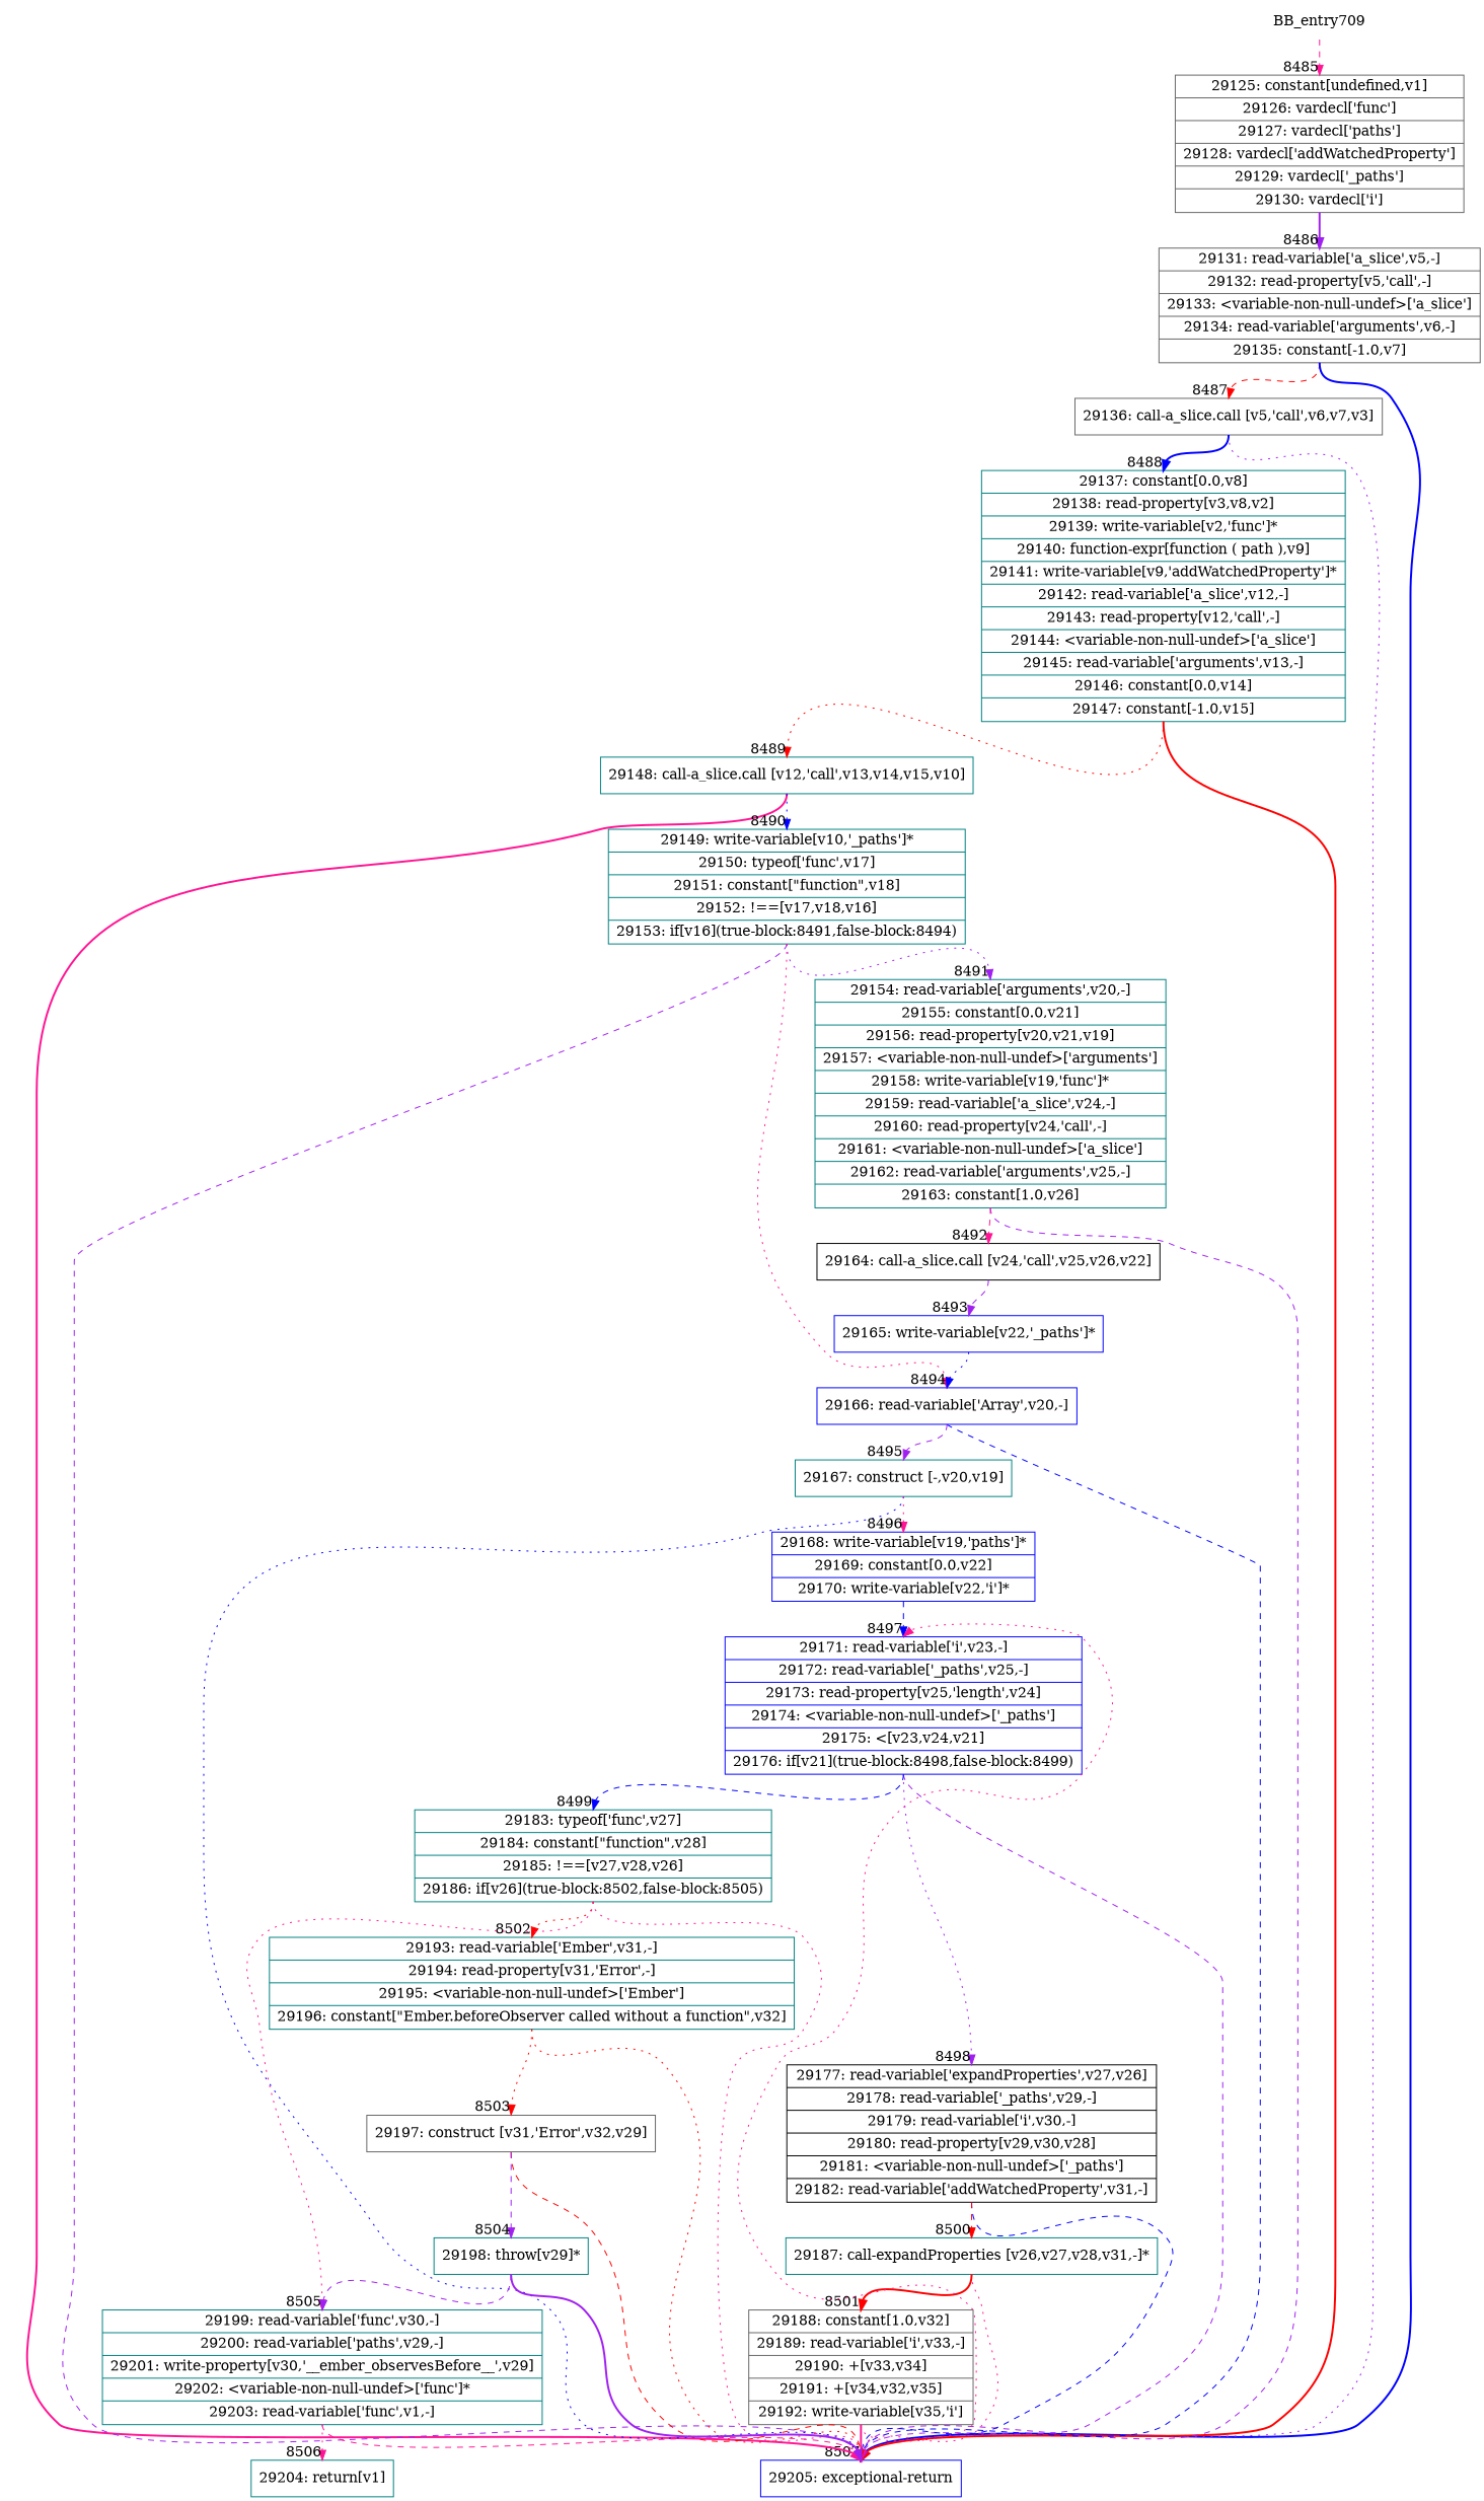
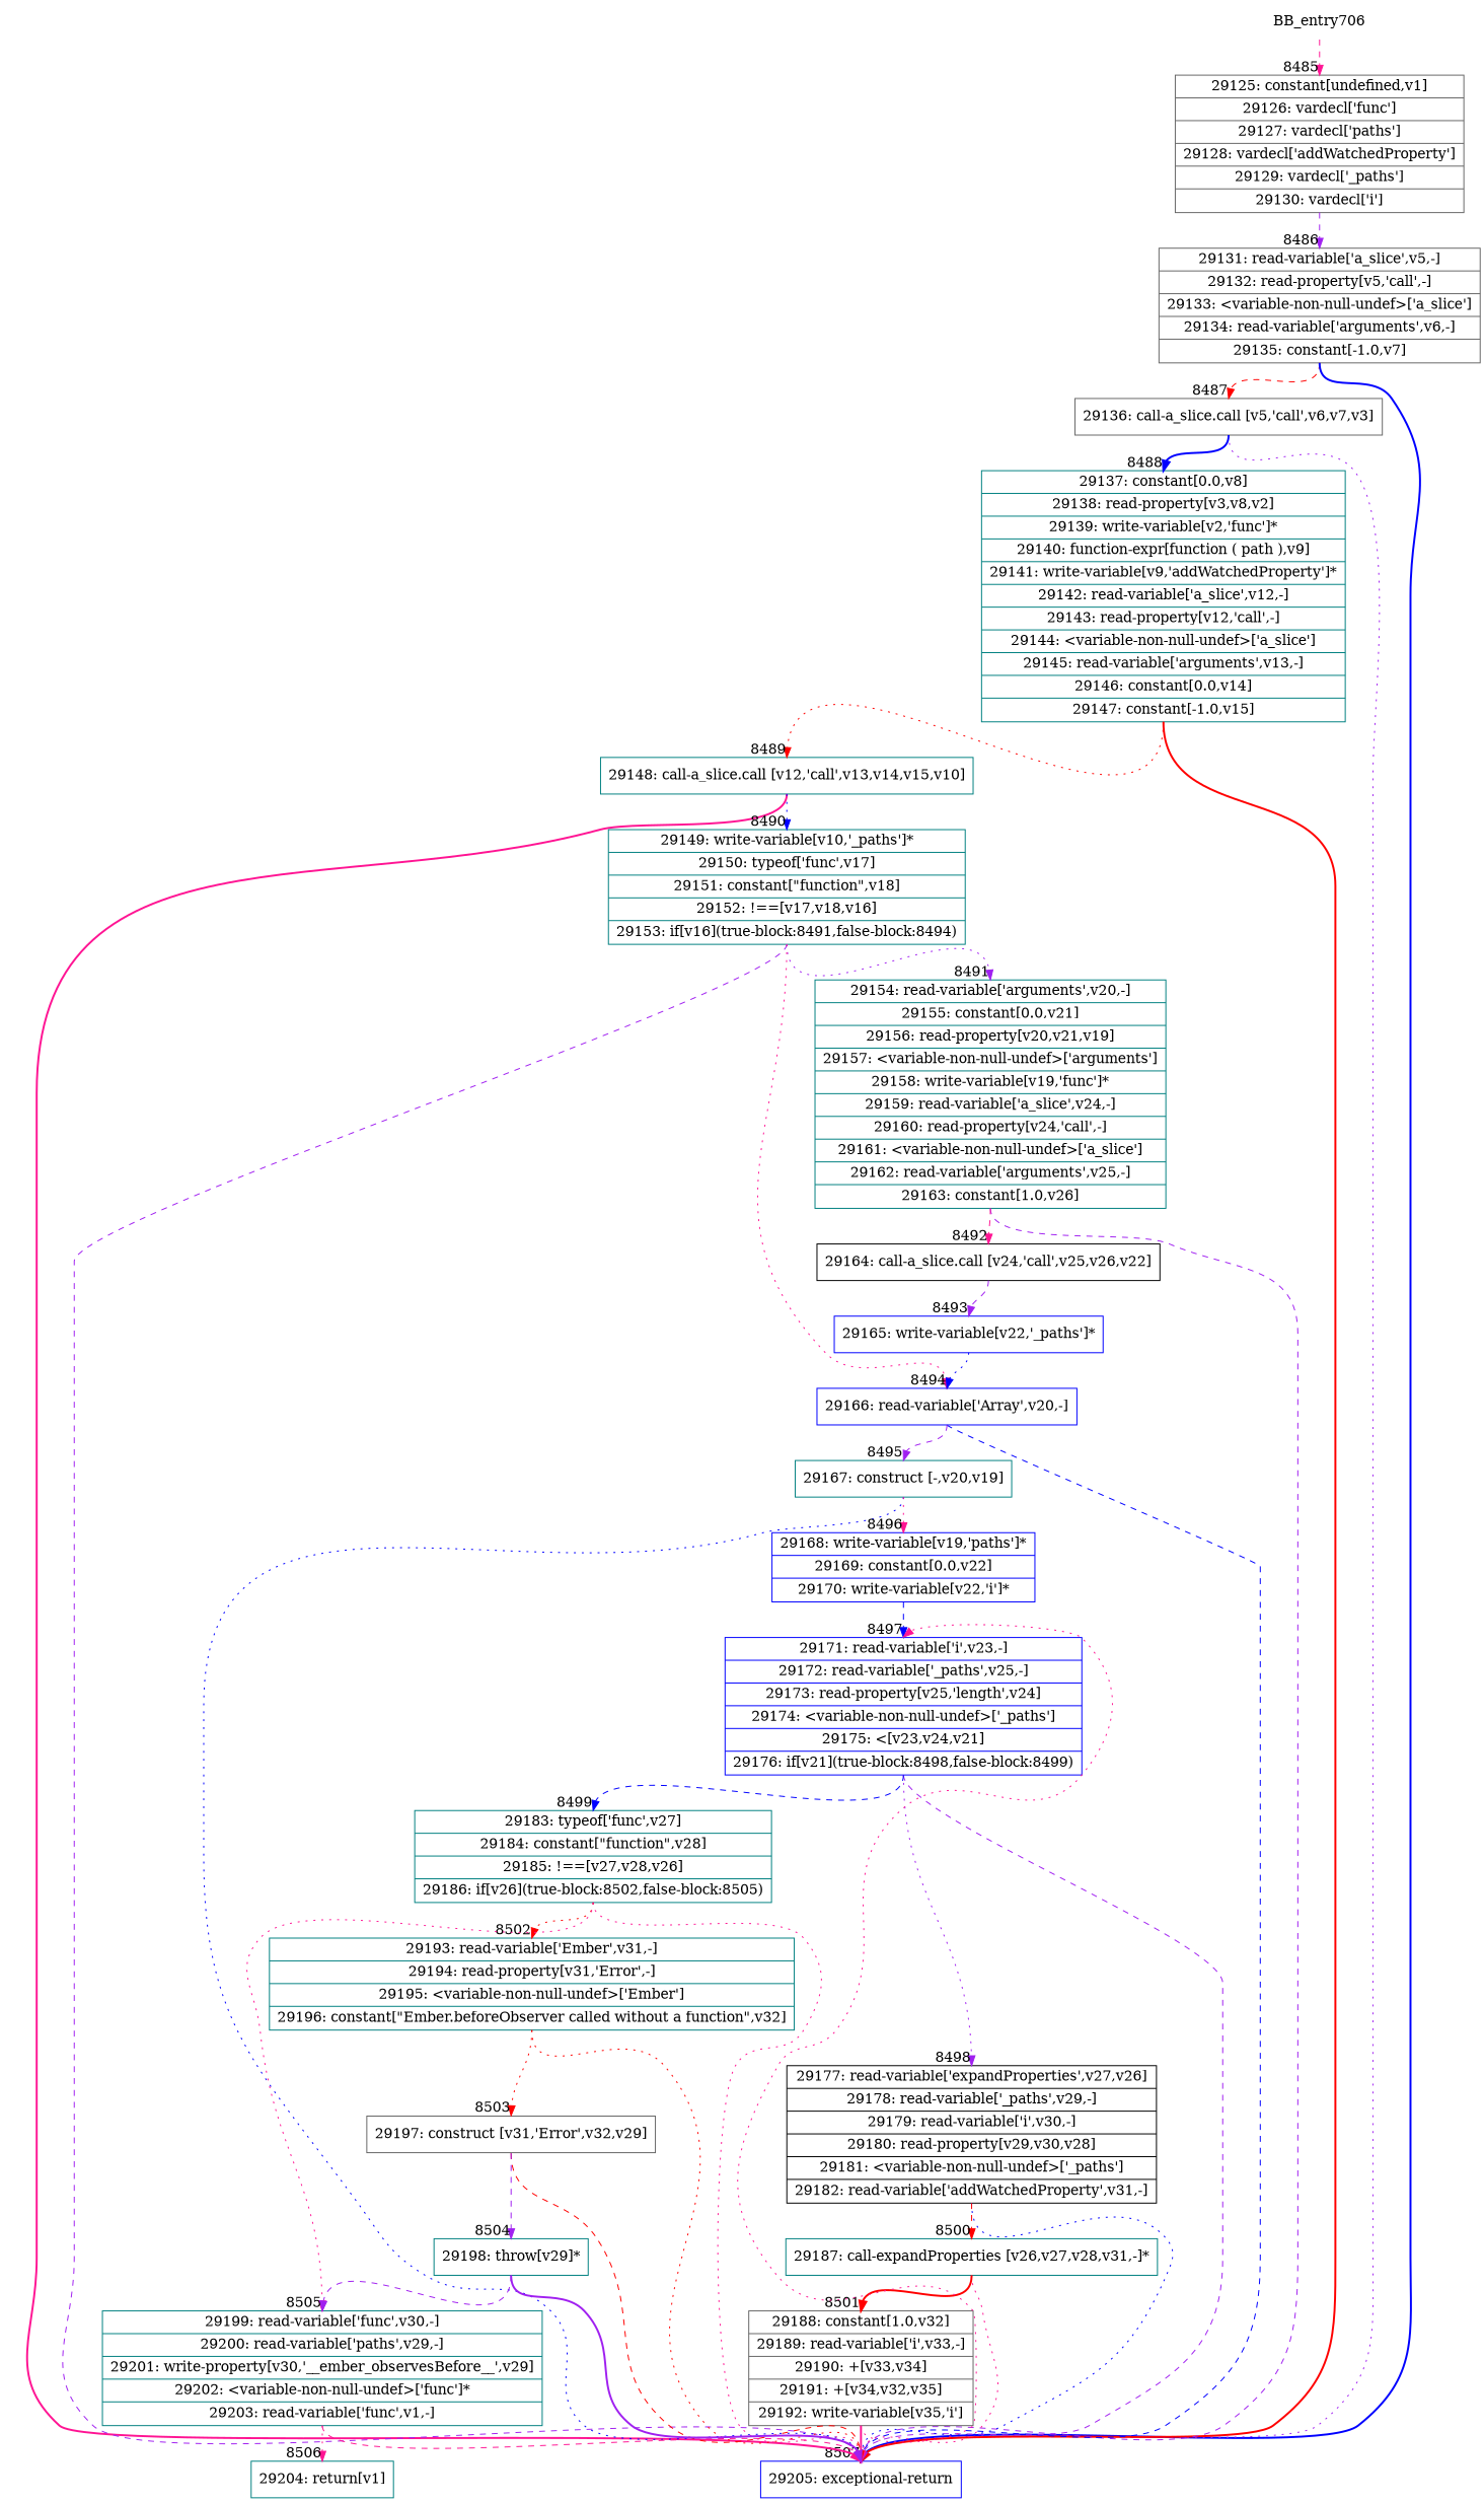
  digraph {
    rankdir=TD
    node [color=teal shape=record]
    edge [color=deeppink headport=n style=dashed tailport=s]
-   BB_entry709 [color=gray40 shape=none]
+   BB_entry709 [color=gray40 shape=none label=BB_entry706]
    n2 [color=gray40 label="{29125: constant[undefined,v1]|29126: vardecl['func']|29127: vardecl['paths']|29128: vardecl['addWatchedProperty']|29129: vardecl['_paths']|29130: vardecl['i']}"]
    n3 [color=gray40 label="{29131: read-variable['a_slice',v5,-]|29132: read-property[v5,'call',-]|29133: \<variable-non-null-undef\>['a_slice']|29134: read-variable['arguments',v6,-]|29135: constant[-1.0,v7]}"]
    n4 [color=gray40 label="{29136: call-a_slice.call [v5,'call',v6,v7,v3]}"]
    n5 [color=blue label="{29205: exceptional-return}"]
    n6 [label="{29137: constant[0.0,v8]|29138: read-property[v3,v8,v2]|29139: write-variable[v2,'func']*|29140: function-expr[function ( path ),v9]|29141: write-variable[v9,'addWatchedProperty']*|29142: read-variable['a_slice',v12,-]|29143: read-property[v12,'call',-]|29144: \<variable-non-null-undef\>['a_slice']|29145: read-variable['arguments',v13,-]|29146: constant[0.0,v14]|29147: constant[-1.0,v15]}"]
    n7 [label="{29148: call-a_slice.call [v12,'call',v13,v14,v15,v10]}"]
    n8 [label="{29149: write-variable[v10,'_paths']*|29150: typeof['func',v17]|29151: constant[\"function\",v18]|29152: !==[v17,v18,v16]|29153: if[v16](true-block:8491,false-block:8494)}"]
    n9 [label="{29154: read-variable['arguments',v20,-]|29155: constant[0.0,v21]|29156: read-property[v20,v21,v19]|29157: \<variable-non-null-undef\>['arguments']|29158: write-variable[v19,'func']*|29159: read-variable['a_slice',v24,-]|29160: read-property[v24,'call',-]|29161: \<variable-non-null-undef\>['a_slice']|29162: read-variable['arguments',v25,-]|29163: constant[1.0,v26]}"]
    n10 [color=blue label="{29166: read-variable['Array',v20,-]}"]
    n11 [color=black label="{29164: call-a_slice.call [v24,'call',v25,v26,v22]}"]
    n12 [label="{29167: construct [-,v20,v19]}"]
    n13 [color=blue label="{29165: write-variable[v22,'_paths']*}"]
    n14 [color=blue label="{29168: write-variable[v19,'paths']*|29169: constant[0.0,v22]|29170: write-variable[v22,'i']*}"]
    n15 [color=blue label="{29171: read-variable['i',v23,-]|29172: read-variable['_paths',v25,-]|29173: read-property[v25,'length',v24]|29174: \<variable-non-null-undef\>['_paths']|29175: \<[v23,v24,v21]|29176: if[v21](true-block:8498,false-block:8499)}"]
    n16 [color=black label="{29177: read-variable['expandProperties',v27,v26]|29178: read-variable['_paths',v29,-]|29179: read-variable['i',v30,-]|29180: read-property[v29,v30,v28]|29181: \<variable-non-null-undef\>['_paths']|29182: read-variable['addWatchedProperty',v31,-]}"]
    n17 [label="{29183: typeof['func',v27]|29184: constant[\"function\",v28]|29185: !==[v27,v28,v26]|29186: if[v26](true-block:8502,false-block:8505)}"]
    n18 [label="{29187: call-expandProperties [v26,v27,v28,v31,-]*}"]
    n19 [label="{29193: read-variable['Ember',v31,-]|29194: read-property[v31,'Error',-]|29195: \<variable-non-null-undef\>['Ember']|29196: constant[\"Ember.beforeObserver called without a function\",v32]}"]
    n20 [label="{29199: read-variable['func',v30,-]|29200: read-variable['paths',v29,-]|29201: write-property[v30,'__ember_observesBefore__',v29]|29202: \<variable-non-null-undef\>['func']*|29203: read-variable['func',v1,-]}"]
    n21 [color=gray40 label="{29188: constant[1.0,v32]|29189: read-variable['i',v33,-]|29190: +[v33,v34]|29191: +[v34,v32,v35]|29192: write-variable[v35,'i']}"]
    n22 [color=gray40 label="{29197: construct [v31,'Error',v32,v29]}"]
    n23 [label="{29204: return[v1]}"]
    n24 [label="{29198: throw[v29]*}"]
    BB_entry709 -> n2 [headlabel="    8485"]
-   n2 -> n3 [color=purple headlabel="      8486" style=bold]
+   n2 -> n3 [color=purple headlabel="      8486"]
    n3 -> n4 [color=red headlabel="      8487"]
    n3 -> n5 [color=blue headlabel="      8507" style=bold]
    n4 -> n5 [color=purple style=dotted]
    n4 -> n6 [color=blue headlabel="      8488" style=bold]
    n6 -> n5 [color=red style=bold]
    n6 -> n7 [color=red headlabel="      8489" style=dotted]
    n7 -> n5 [style=bold]
    n7 -> n8 [color=blue headlabel="      8490" style=dotted]
    n8 -> n5 [color=purple]
    n8 -> n9 [color=purple headlabel="      8491" style=dotted]
    n8 -> n10 [headlabel="      8494" style=dotted]
    n9 -> n5 [color=purple]
    n9 -> n11 [headlabel="      8492"]
    n10 -> n5 [color=blue]
    n10 -> n12 [color=purple headlabel="      8495"]
    n11 -> n13 [color=purple headlabel="      8493"]
    n12 -> n5 [color=blue style=dotted]
    n12 -> n14 [headlabel="      8496" style=dotted]
    n13 -> n10 [color=blue style=dotted]
    n14 -> n15 [color=blue headlabel="      8497"]
    n15 -> n5 [color=purple]
    n15 -> n16 [color=purple headlabel="      8498" style=dotted]
    n15 -> n17 [color=blue headlabel="      8499"]
-   n16 -> n5 [color=blue]
+   n16 -> n5 [color=blue style=dotted]
    n16 -> n18 [color=red headlabel="      8500"]
    n17 -> n5 [style=dotted]
    n17 -> n19 [color=red headlabel="      8502" style=dotted]
    n17 -> n20 [headlabel="      8505" style=dotted]
    n18 -> n5 [style=dotted]
    n18 -> n21 [color=red headlabel="      8501" style=bold]
    n19 -> n5 [color=red style=dotted]
    n19 -> n22 [color=red headlabel="      8503" style=dotted]
    n20 -> n5
    n20 -> n23 [headlabel="      8506" style=dotted]
    n21 -> n5 [style=bold]
    n21 -> n15 [style=dotted]
    n22 -> n5 [color=red]
    n22 -> n24 [color=purple headlabel="      8504"]
    n24 -> n5 [color=purple style=bold]
    n24 -> n20 [color=purple]
  }
